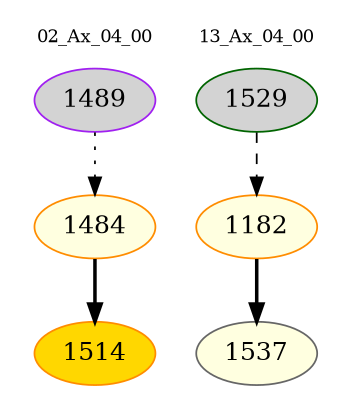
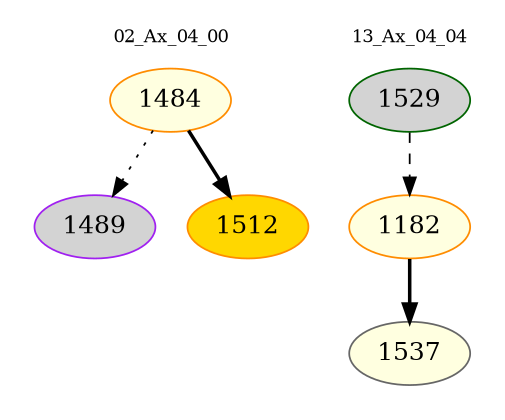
  digraph {
    node [color=darkorange fillcolor=lightyellow style=filled]
    edge [color=black style=bold]
    n1 [color=purple fillcolor=lightgrey label=1489]
    n2 [label=1484]
-   n3 [fillcolor=gold label=1514]
+   n3 [fillcolor=gold label=1512]
    n4 [color=darkgreen fillcolor=lightgrey label=1529]
    n5 [label=1182]
    n6 [color=gray40 label=1537]
    subgraph cluster_1 {
      color=white
      fontsize=10
      label="02_Ax_04_00"
      n1
      n2
      n3
    }
    subgraph cluster_2 {
      color=white
      fontsize=10
-     label="13_Ax_04_00"
+     label="13_Ax_04_04"
      n4
      n5
      n6
    }
-   n1 -> n2 [style=dotted]
+   n2 -> n1 [style=dotted]
    n2 -> n3
    n4 -> n5 [style=dashed]
    n5 -> n6
  }
